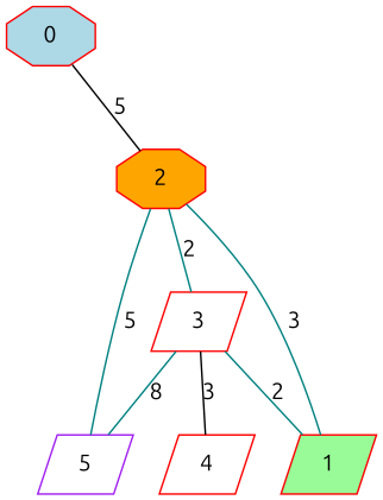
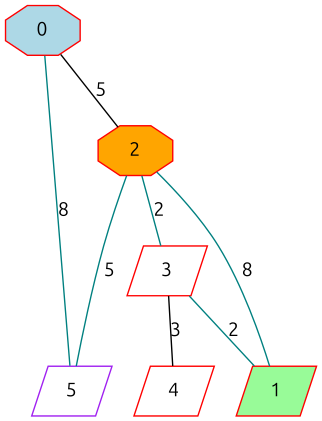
  graph {
    fontname=Ubuntu
    node [color=red fillcolor=white fontname=Ubuntu shape=parallelogram style=filled weight=1]
    edge [color=teal fontname=Ubuntu]
    0 [fillcolor=lightblue shape=octagon]
    2 [fillcolor=orange shape=octagon]
    5 [color=purple weight=4]
    1 [fillcolor=palegreen]
    3
    4
    0 -- 2 [color=black label=5]
-   3 -- 5 [label=8]
+   0 -- 5 [label=8]
    2 -- 5 [label=5]
    2 -- 3 [label=2]
-   1 -- 2 [label=3]
+   1 -- 2 [label=8]
    3 -- 1 [label=2]
    3 -- 4 [color=black label=3]
  }
